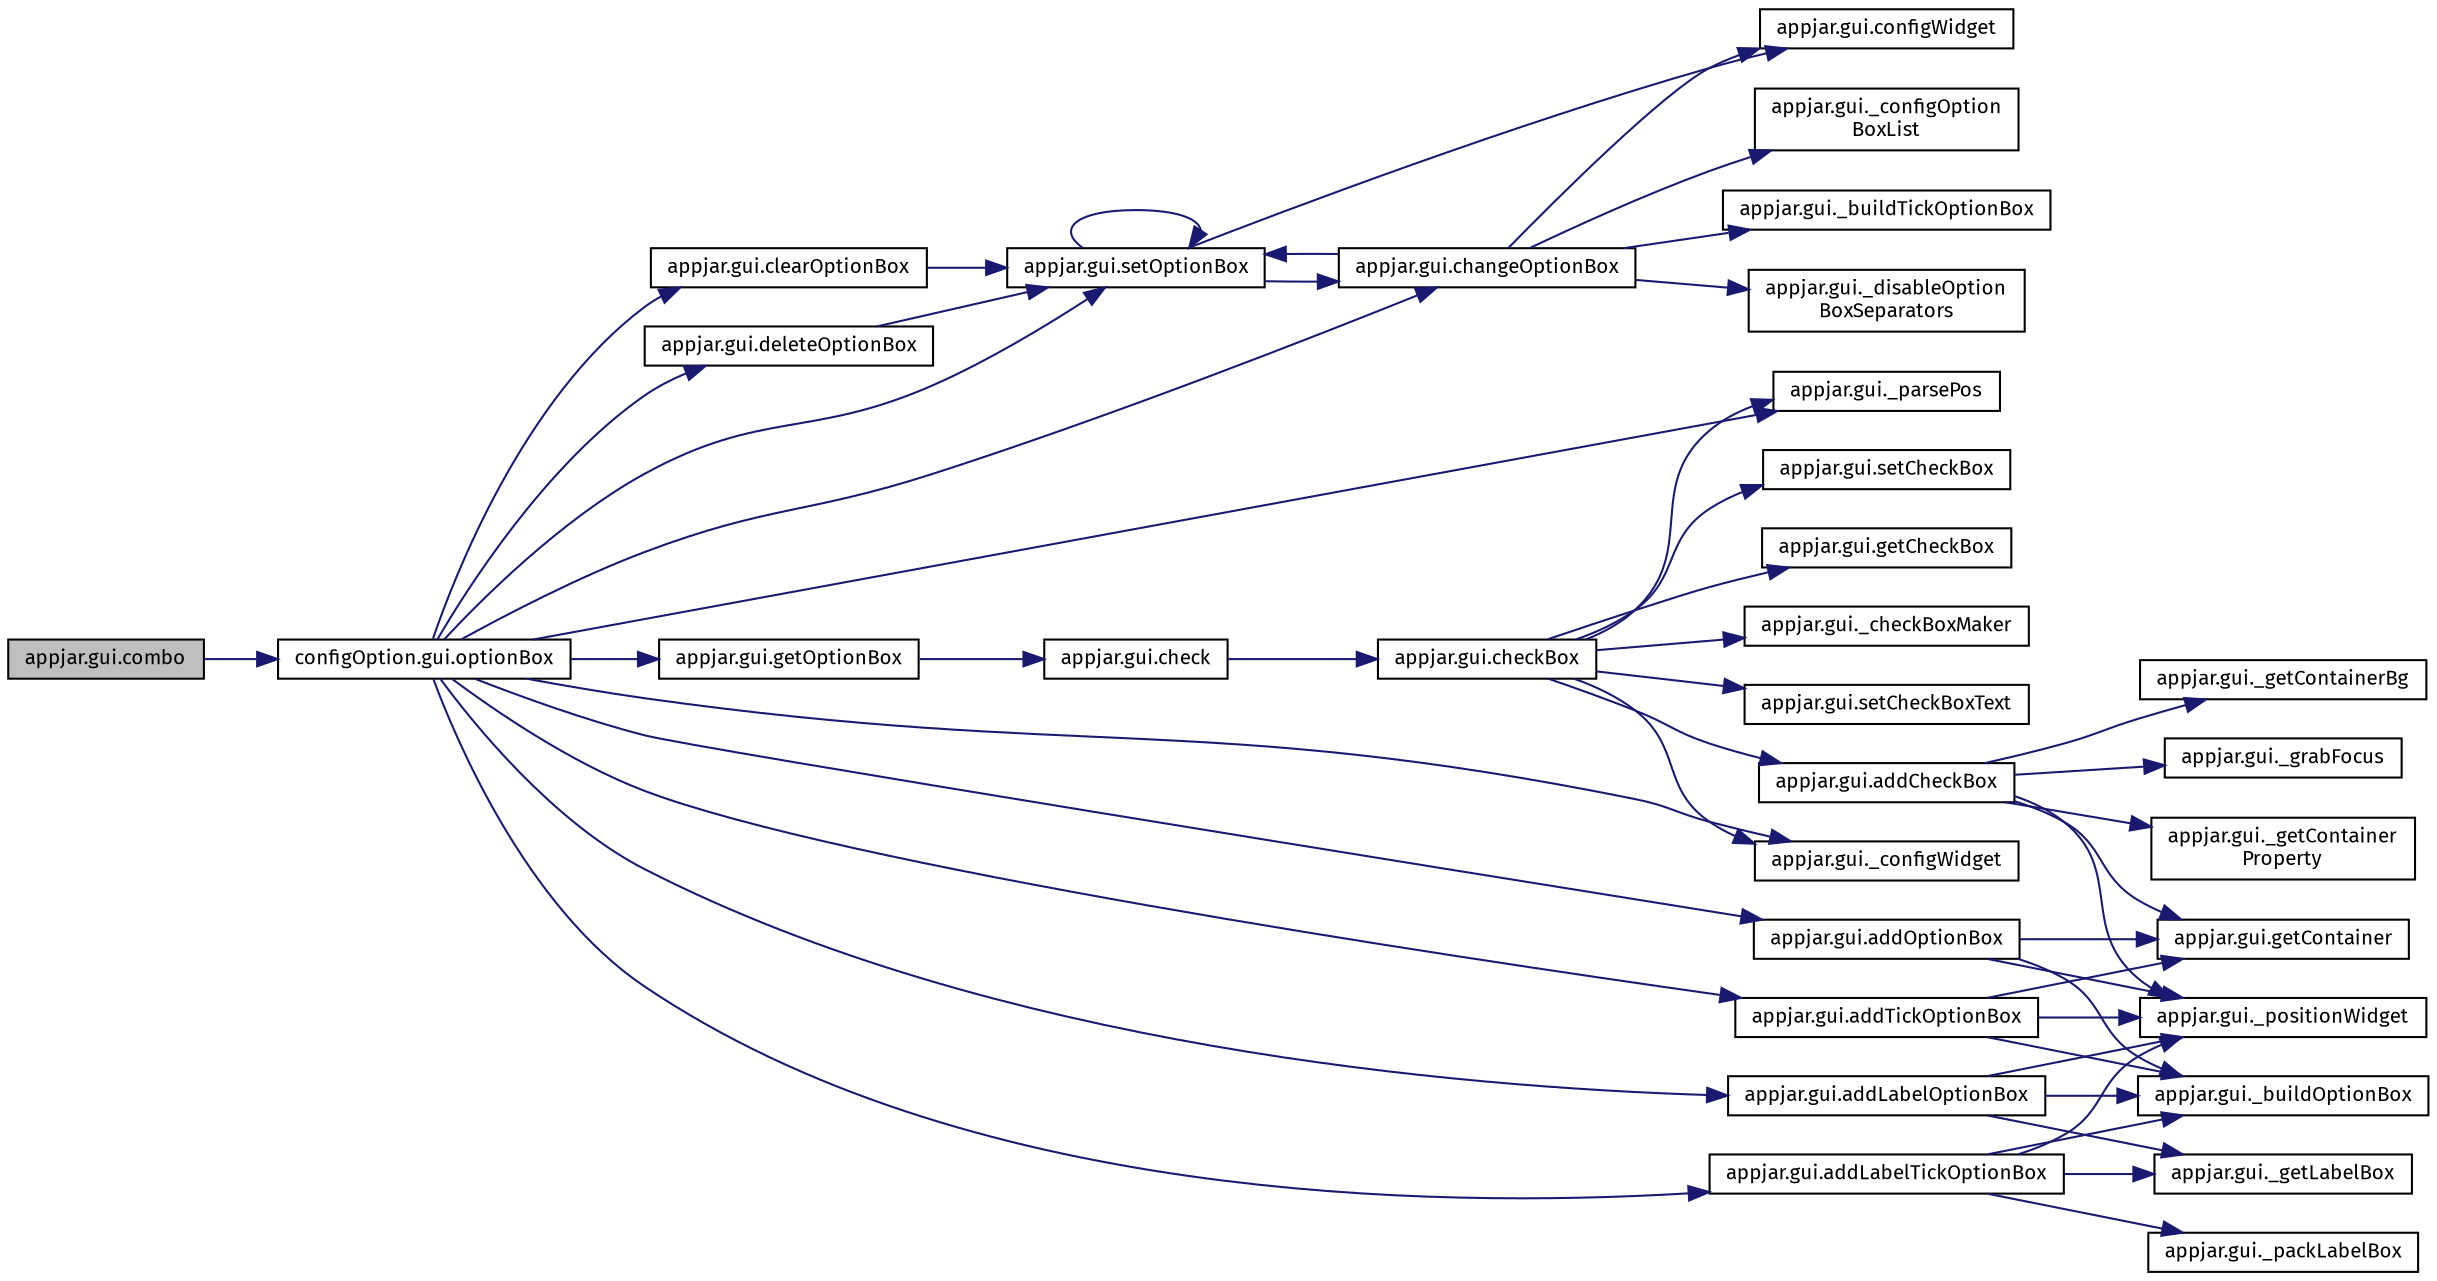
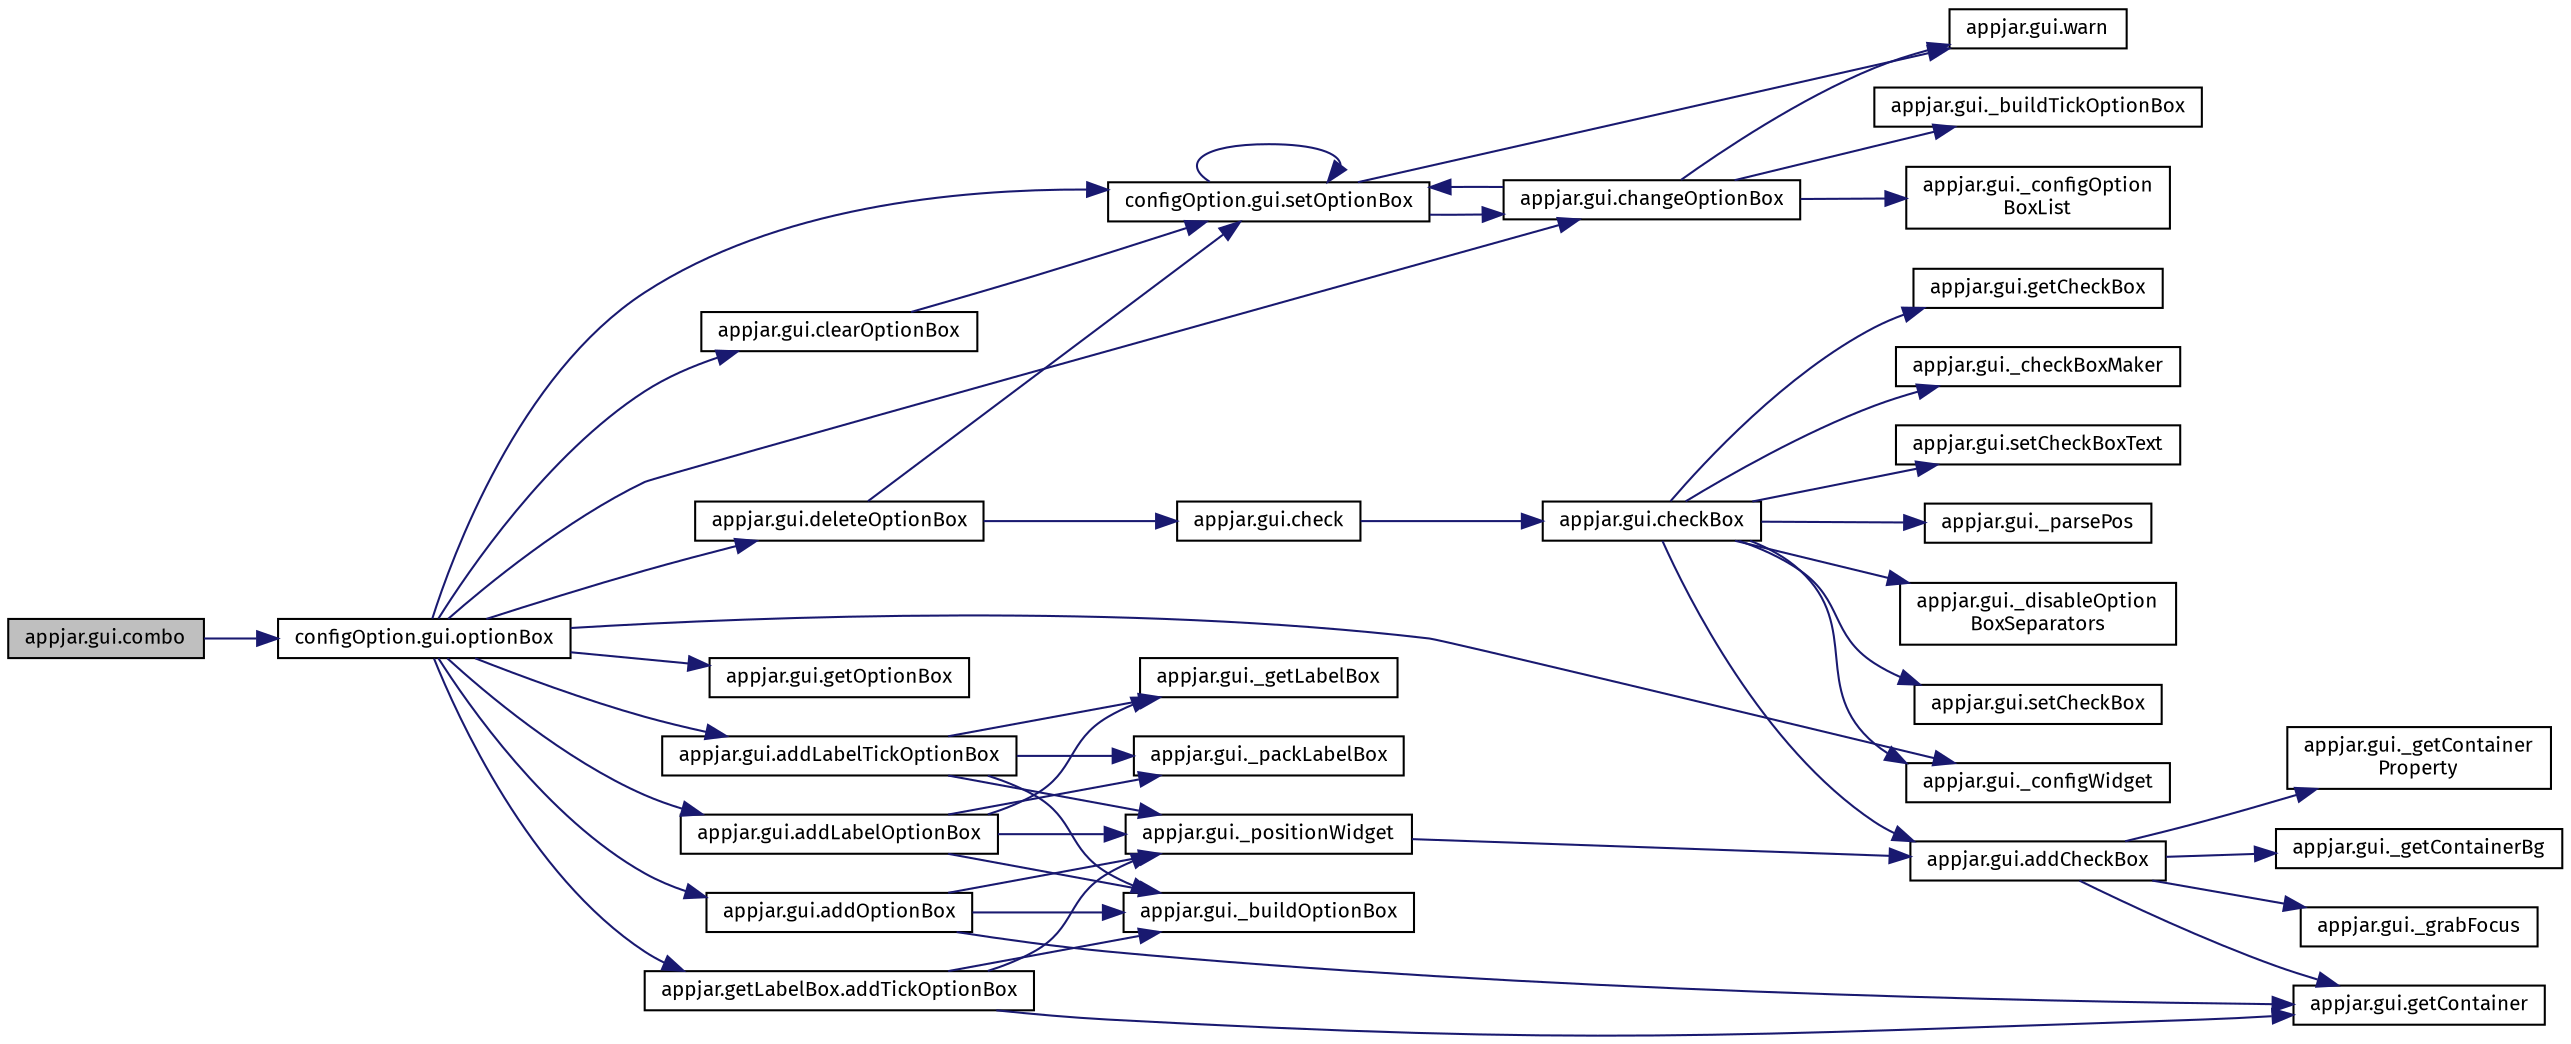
  digraph {
    fontname="Fira Sans"
    rankdir=LR
    node [color=black fillcolor=white fontname="Fira Sans" fontsize=10 shape=record style=filled]
    edge [color=midnightblue fontname="Fira Sans" fontsize=10 labelfontname=Helvetica labelfontsize=10 style=solid]
    n1 [fillcolor=grey75 fontcolor=black height=0.2 label="appjar.gui.combo" width=0.4]
    n2 [height=0.2 label="configOption.gui.optionBox" width=0.4]
-   n3 [height=0.2 label="appjar.gui.setOptionBox" width=0.4]
+   n3 [height=0.2 label="configOption.gui.setOptionBox" width=0.4]
    n4 [height=0.2 label="appjar.gui.changeOptionBox" width=0.4]
    n5 [height=0.2 label="appjar.gui.clearOptionBox" width=0.4]
    n6 [height=0.2 label="appjar.gui.deleteOptionBox" width=0.4]
    n7 [height=0.2 label="appjar.gui._parsePos" width=0.4]
    n8 [height=0.2 label="appjar.gui._configWidget" width=0.4]
    n9 [height=0.2 label="appjar.gui.getOptionBox" width=0.4]
    n10 [height=0.2 label="appjar.gui.addLabelTickOptionBox" width=0.4]
-   n11 [height=0.2 label="appjar.gui.addTickOptionBox" width=0.4]
+   n11 [height=0.2 label="appjar.getLabelBox.addTickOptionBox" width=0.4]
    n12 [height=0.2 label="appjar.gui.addLabelOptionBox" width=0.4]
    n13 [height=0.2 label="appjar.gui.addOptionBox" width=0.4]
-   n14 [height=0.2 label="appjar.gui.configWidget" width=0.4]
+   n14 [height=0.2 label="appjar.gui.warn" width=0.4]
    n15 [height=0.2 label="appjar.gui._configOption\lBoxList" width=0.4]
    n16 [height=0.2 label="appjar.gui._buildTickOptionBox" width=0.4]
    n17 [height=0.2 label="appjar.gui._disableOption\lBoxSeparators" width=0.4]
    n18 [height=0.2 label="appjar.gui.check" width=0.4]
    n19 [height=0.2 label="appjar.gui._positionWidget" width=0.4]
    n20 [height=0.2 label="appjar.gui._getLabelBox" width=0.4]
    n21 [height=0.2 label="appjar.gui._buildOptionBox" width=0.4]
    n22 [height=0.2 label="appjar.gui._packLabelBox" width=0.4]
    n23 [height=0.2 label="appjar.gui.getContainer" width=0.4]
    n24 [height=0.2 label="appjar.gui.checkBox" width=0.4]
    n25 [height=0.2 label="appjar.gui.setCheckBox" width=0.4]
    n26 [height=0.2 label="appjar.gui.getCheckBox" width=0.4]
    n27 [height=0.2 label="appjar.gui._checkBoxMaker" width=0.4]
    n28 [height=0.2 label="appjar.gui.setCheckBoxText" width=0.4]
    n29 [height=0.2 label="appjar.gui.addCheckBox" width=0.4]
    n30 [height=0.2 label="appjar.gui._getContainer\lProperty" width=0.4]
    n31 [height=0.2 label="appjar.gui._getContainerBg" width=0.4]
    n32 [height=0.2 label="appjar.gui._grabFocus" width=0.4]
    n1 -> n2
    n2 -> n3
    n2 -> n4
    n2 -> n5
    n2 -> n6
-   n2 -> n7
    n2 -> n8
    n2 -> n9
    n2 -> n10
    n2 -> n11
    n2 -> n12
    n2 -> n13
    n3 -> n3
    n3 -> n4
    n3 -> n14
    n4 -> n3
    n4 -> n14
    n4 -> n15
    n4 -> n16
-   n4 -> n17
+   n24 -> n17
    n5 -> n3
    n6 -> n3
-   n9 -> n18
+   n6 -> n18
    n10 -> n19
    n10 -> n20
    n10 -> n21
    n10 -> n22
    n11 -> n19
    n11 -> n21
    n11 -> n23
    n12 -> n19
    n12 -> n20
    n12 -> n21
+   n12 -> n22
    n13 -> n19
    n13 -> n21
    n13 -> n23
    n18 -> n24
    n24 -> n7
    n24 -> n8
    n24 -> n25
    n24 -> n26
    n24 -> n27
    n24 -> n28
    n24 -> n29
-   n29 -> n19
+   n19 -> n29
    n29 -> n23
    n29 -> n30
    n29 -> n31
    n29 -> n32
  }
